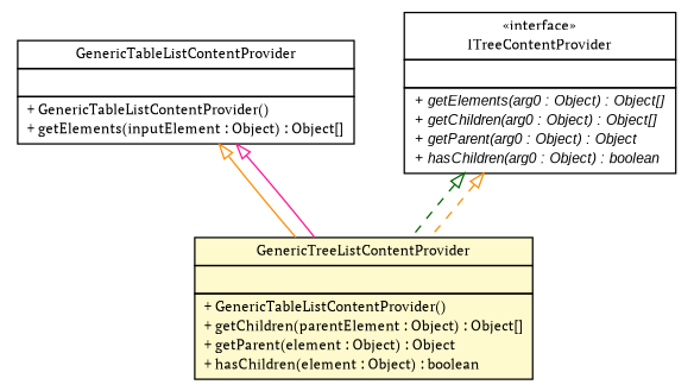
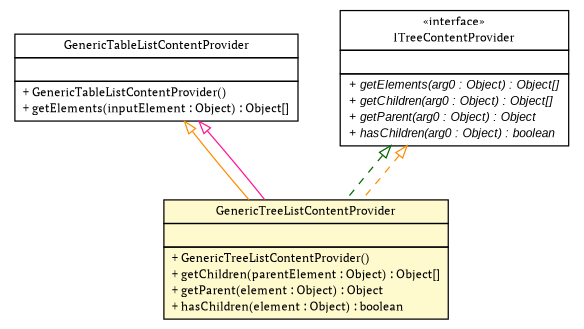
  digraph {
    nodesep=0.25
    ranksep=0.5
    fontname="PT Serif"
    node [fontcolor=black fontname="PT Serif" fontsize=10.0 shape=plaintext]
    edge [arrowtail=empty dir=back fontname="PT Serif" fontsize=10 headport=p labelfontname=arial labelfontsize=10 tailport=p color=darkorange]
    n1 [label=<<table title="gov.sandia.cf.parts.viewer.editors.GenericTableListContentProvider" border="0" cellborder="1" cellspacing="0" cellpadding="2" port="p" href="./GenericTableListContentProvider.html"> 		<tr><td><table border="0" cellspacing="0" cellpadding="1"> <tr><td align="center" balign="center"> GenericTableListContentProvider </td></tr> 		</table></td></tr> 		<tr><td><table border="0" cellspacing="0" cellpadding="1"> <tr><td align="left" balign="left">  </td></tr> 		</table></td></tr> 		<tr><td><table border="0" cellspacing="0" cellpadding="1"> <tr><td align="left" balign="left"> + GenericTableListContentProvider() </td></tr> <tr><td align="left" balign="left"> + getElements(inputElement : Object) : Object[] </td></tr> 		</table></td></tr> 		</table>>]
-   n2 [label=<<table title="gov.sandia.cf.parts.viewer.editors.GenericTreeListContentProvider" border="0" cellborder="1" cellspacing="0" cellpadding="2" port="p" bgcolor="lemonChiffon" href="./GenericTreeListContentProvider.html"> 		<tr><td><table border="0" cellspacing="0" cellpadding="1"> <tr><td align="center" balign="center"> GenericTreeListContentProvider </td></tr> 		</table></td></tr> 		<tr><td><table border="0" cellspacing="0" cellpadding="1"> <tr><td align="left" balign="left">  </td></tr> 		</table></td></tr> 		<tr><td><table border="0" cellspacing="0" cellpadding="1"> <tr><td align="left" balign="left"> + GenericTableListContentProvider() </td></tr> <tr><td align="left" balign="left"> + getChildren(parentElement : Object) : Object[] </td></tr> <tr><td align="left" balign="left"> + getParent(element : Object) : Object </td></tr> <tr><td align="left" balign="left"> + hasChildren(element : Object) : boolean </td></tr> 		</table></td></tr> 		</table>>]
+   n2 [label=<<table title="gov.sandia.cf.parts.viewer.editors.GenericTreeListContentProvider" border="0" cellborder="1" cellspacing="0" cellpadding="2" port="p" bgcolor="lemonChiffon" href="./GenericTreeListContentProvider.html"> 		<tr><td><table border="0" cellspacing="0" cellpadding="1"> <tr><td align="center" balign="center"> GenericTreeListContentProvider </td></tr> 		</table></td></tr> 		<tr><td><table border="0" cellspacing="0" cellpadding="1"> <tr><td align="left" balign="left">  </td></tr> 		</table></td></tr> 		<tr><td><table border="0" cellspacing="0" cellpadding="1"> <tr><td align="left" balign="left"> + GenericTreeListContentProvider() </td></tr> <tr><td align="left" balign="left"> + getChildren(parentElement : Object) : Object[] </td></tr> <tr><td align="left" balign="left"> + getParent(element : Object) : Object </td></tr> <tr><td align="left" balign="left"> + hasChildren(element : Object) : boolean </td></tr> 		</table></td></tr> 		</table>>]
    n3 [label=<<table title="org.eclipse.jface.viewers.ITreeContentProvider" border="0" cellborder="1" cellspacing="0" cellpadding="2" port="p" href="http://java.sun.com/j2se/1.4.2/docs/api/org/eclipse/jface/viewers/ITreeContentProvider.html"> 		<tr><td><table border="0" cellspacing="0" cellpadding="1"> <tr><td align="center" balign="center"> &#171;interface&#187; </td></tr> <tr><td align="center" balign="center"> ITreeContentProvider </td></tr> 		</table></td></tr> 		<tr><td><table border="0" cellspacing="0" cellpadding="1"> <tr><td align="left" balign="left">  </td></tr> 		</table></td></tr> 		<tr><td><table border="0" cellspacing="0" cellpadding="1"> <tr><td align="left" balign="left"><font face="arial italic" point-size="10.0"> + getElements(arg0 : Object) : Object[] </font></td></tr> <tr><td align="left" balign="left"><font face="arial italic" point-size="10.0"> + getChildren(arg0 : Object) : Object[] </font></td></tr> <tr><td align="left" balign="left"><font face="arial italic" point-size="10.0"> + getParent(arg0 : Object) : Object </font></td></tr> <tr><td align="left" balign="left"><font face="arial italic" point-size="10.0"> + hasChildren(arg0 : Object) : boolean </font></td></tr> 		</table></td></tr> 		</table>>]
    n1 -> n2
    n1 -> n2 [color=deeppink]
    n3 -> n2 [style=dashed color=darkgreen]
    n3 -> n2 [style=dashed]
  }
